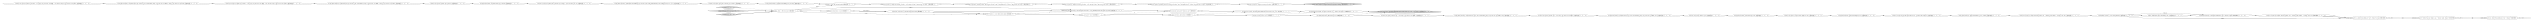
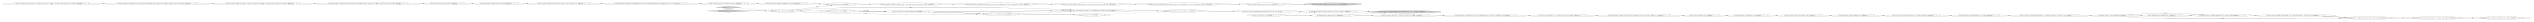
  digraph {
    fontname="IBM Plex Mono"
    rankdir=LR
    node [fillcolor=white fontname="IBM Plex Mono" shape=ellipse style=filled]
    edge [fontname="IBM Plex Mono" style=bold]
    n1 [label="PulsarAdmin admin = Mockito.mock()@@@3@@@['1', '1', '1']"]
    n2 [label="Clusters mockClusters = mock()@@@4@@@['1', '1', '1']"]
    n3 [label="CmdClusters clusters = new CmdClusters(admin)@@@6@@@['1', '1', '0']"]
    n4 [label="clusters = new CmdClusters(admin)@@@40@@@['0', '1', '0']"]
    n5 [label="CmdNamespaceIsolationPolicy nsIsolationPoliciesCmd = new CmdNamespaceIsolationPolicy(admin)@@@6@@@['0', '0', '1']"]
    n6 [label="when(admin.clusters()).thenReturn(mockClusters)@@@5@@@['1', '1', '1']"]
    n7 [label="clusters.run(split(\"list\"))@@@7@@@['1', '1', '0']"]
    n8 [label="clusters.run(split(\"create my-secure-cluster --url-secure https://my-service.url:4443\"))@@@41@@@['0', '1', '0']"]
    n9 [label="nsIsolationPoliciesCmd.run(split(\"brokers use\"))@@@7@@@['0', '0', '1']"]
    n10 [label="clusters.run(split(\"create use --url http://my-service.url:8080\"))@@@11@@@['1', '1', '0']"]
    n11 [label="verify(mockClusters).createCluster(\"use\",new ClusterData(\"http://my-service.url:8080\",null))@@@12@@@['1', '1', '0']"]
    n12 [label="clusters.run(split(\"update use --url http://my-service.url:8080\"))@@@13@@@['1', '1', '0']"]
    n13 [label="clusters.run(split(\"delete use\"))@@@15@@@['1', '1', '0']"]
    n14 [label="verify(mockClusters).deleteCluster(\"use\")@@@16@@@['1', '1', '0']"]
    n15 [label="clusters.run(split(\"list-failure-domains use\"))@@@17@@@['1', '1', '0']"]
    n16 [label="clusters.run(split(\"delete my-secure-cluster\"))@@@45@@@['0', '1', '0']"]
    n17 [fillcolor=lightgray label="verify(mockClusters).deleteCluster(\"my-secure-cluster\")@@@46@@@['0', '1', '0']"]
-   n18 [label="verify(mockClusters).getClusters()@@@8@@@['1', '1', '0']"]
    n19 [label="verify(mockClusters).getBrokersWithNamespaceIsolationPolicy(\"use\")@@@8@@@['0', '0', '1']"]
    n20 [label="clusters.run(split(\"get use\"))@@@9@@@['1', '1', '0']"]
    n21 [label="nsIsolationPoliciesCmd.run(split(\"broker use --broker my-broker\"))@@@9@@@['0', '0', '1']"]
    n22 [label="verify(mockClusters).getCluster(\"use\")@@@10@@@['1', '1', '0']"]
    n23 [label="FailureDomain domain = new FailureDomain()@@@22@@@['1', '1', '0']"]
    n24 [label="verify(mockClusters).createFailureDomain(\"use\",\"domain\",domain)@@@24@@@['1', '1', '0']"]
    n25 [label="domain.setBrokers(Sets.newHashSet(\"b1\"))@@@23@@@['1', '1', '0']"]
    n26 [label="verify(mockClusters).updateFailureDomain(\"use\",\"domain\",domain)@@@26@@@['1', '1', '0']"]
    n27 [label="clusters.run(split(\"update-failure-domain use --domain-name domain --broker-list b1\"))@@@25@@@['1', '1', '0']"]
    n28 [label="clusters.run(split(\"delete-failure-domain use --domain-name domain\"))@@@27@@@['1', '1', '0']"]
    n29 [label="clusters.run(split(\"update my-cluster --url http://my-service.url:8080 --url-secure https://my-service.url:4443\"))@@@32@@@['1', '1', '0']"]
    n30 [label="verify(mockClusters).updateCluster(\"my-cluster\",new ClusterData(\"http://my-service.url:8080\",\"https://my-service.url:4443\"))@@@33@@@['1', '1', '0']"]
    n31 [label="clusters.run(split(\"delete my-cluster\"))@@@34@@@['1', '1', '0']"]
    n32 [label="verify(mockClusters).deleteFailureDomain(\"use\",\"domain\")@@@28@@@['1', '1', '0']"]
    n33 [fillcolor=lightgray label="clusters['0', '1', '0']" shape=diamond]
    n34 [label="clusters.run(split(\"update-peer-clusters my-cluster --peer-clusters c1,c2\"))@@@36@@@['1', '1', '0']"]
    n35 [label="verify(mockClusters).updatePeerClusterNames(\"my-cluster\",Sets.newLinkedHashSet(Lists.newArrayList(\"c1\",\"c2\")))@@@37@@@['1', '1', '0']"]
    n36 [label="clusters.run(split(\"get-peer-clusters my-cluster\"))@@@38@@@['1', '1', '0']"]
    n37 [label="verify(mockClusters).createCluster(\"my-cluster\",new ClusterData(\"http://my-service.url:8080\",\"https://my-service.url:4443\"))@@@31@@@['1', '1', '0']"]
    n38 [label="verify(mockClusters).getFailureDomains(\"use\")@@@18@@@['1', '1', '0']"]
    n39 [label="verify(mockClusters).deleteCluster(\"my-cluster\")@@@35@@@['1', '1', '0']"]
    n40 [label="verify(mockClusters).createCluster(\"my-secure-cluster\",new ClusterData(null,\"https://my-service.url:4443\"))@@@42@@@['0', '1', '0']"]
    n41 [label="clusters.run(split(\"update my-secure-cluster --url-secure https://my-service.url:4443\"))@@@43@@@['0', '1', '0']"]
    n42 [label="verify(mockClusters).updateCluster(\"use\",new ClusterData(\"http://my-service.url:8080\",null))@@@14@@@['1', '1', '0']"]
    n43 [fillcolor=lightgray label="verify(mockClusters).getBrokerWithNamespaceIsolationPolicy(\"use\",\"my-broker\")@@@10@@@['0', '0', '1']"]
    n44 [label="clusters.run(split(\"get-failure-domain use --domain-name domain\"))@@@19@@@['1', '1', '0']"]
    n45 [label="verify(mockClusters).getFailureDomain(\"use\",\"domain\")@@@20@@@['1', '1', '0']"]
    n46 [label="clusters.run(split(\"create-failure-domain use --domain-name domain --broker-list b1\"))@@@21@@@['1', '1', '0']"]
    n47 [label="verify(mockClusters).getPeerClusterNames(\"my-cluster\")@@@39@@@['1', '1', '0']"]
    n48 [label="verify(mockClusters).updateCluster(\"my-secure-cluster\",new ClusterData(null,\"https://my-service.url:4443\"))@@@44@@@['0', '1', '0']"]
    n49 [fillcolor=lightgray label="namespaceIsolationPolicy['0', '0', '1']" shape=diamond]
    n50 [label="clusters.run(split(\"create my-cluster --url http://my-service.url:8080 --url-secure https://my-service.url:4443\"))@@@30@@@['1', '1', '0']"]
-   n51 [fillcolor=lightgray label="clusters['1', '0', '0']" shape=diamond]
    n1 -> n2 [style=solid]
    n1 -> n3 [label=admin style=solid]
    n1 -> n4 [label=admin style=solid]
    n1 -> n5 [label=admin style=solid]
    n2 -> n6 [label=mockClusters style=solid]
    n2 -> n6
    n3 -> n5 [label=0 style=dashed]
    n3 -> n7
    n4 -> n8
    n5 -> n9
    n6 -> n3
    n6 -> n5
    n7 -> n9 [label=0 style=dashed]
-   n7 -> n18
    n8 -> n40
    n9 -> n19
    n10 -> n11
    n11 -> n12
    n12 -> n42
    n13 -> n14
    n14 -> n15
    n15 -> n38
    n16 -> n17
-   n18 -> n19 [label=0 style=dashed]
-   n18 -> n20
    n19 -> n21
    n20 -> n21 [label=0 style=dashed]
    n20 -> n22
    n21 -> n43
    n22 -> n10
    n22 -> n43 [label=0 style=dashed]
    n23 -> n24 [label=domain style=solid]
    n23 -> n25
    n23 -> n26 [label=domain style=solid]
    n24 -> n27
    n25 -> n24
    n26 -> n28
    n27 -> n26
    n28 -> n32
    n29 -> n30
    n30 -> n31
    n31 -> n39
    n33 -> n1 [style=dashed]
    n34 -> n35
    n35 -> n36
    n36 -> n47
    n37 -> n29
    n38 -> n44
    n39 -> n34
    n40 -> n41
    n41 -> n48
    n42 -> n13
    n44 -> n45
    n45 -> n46
    n46 -> n23
    n47 -> n4
    n48 -> n16
    n49 -> n1
    n50 -> n37
-   n51 -> n1
  }
